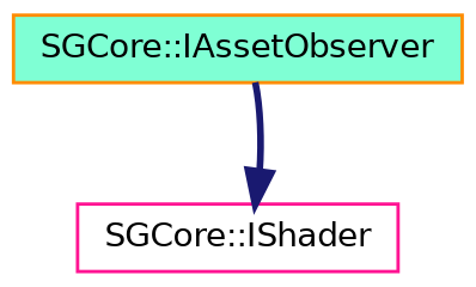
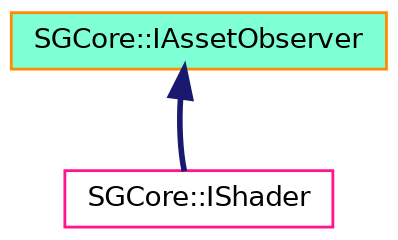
  digraph {
    rankdir=TB
    node [fontname=Helvetica fontsize=10 shape=record style=filled]
    n1 [color=darkorange fillcolor=aquamarine height=0.2 label="SGCore::IAssetObserver" width=0.4]
    n2 [color=deeppink fillcolor=white height=0.2 label="SGCore::IShader" width=0.4]
-   n2 -> n1 [color=midnightblue dir=back fontname=Helvetica fontsize=10 labelfontname=Helvetica labelfontsize=10 style=bold]
+   n1 -> n2 [color=midnightblue dir=back fontname=Helvetica fontsize=10 labelfontname=Helvetica labelfontsize=10 style=bold]
  }
